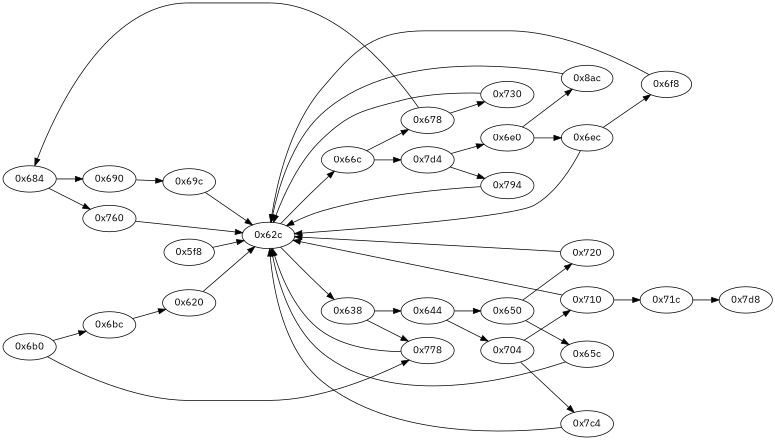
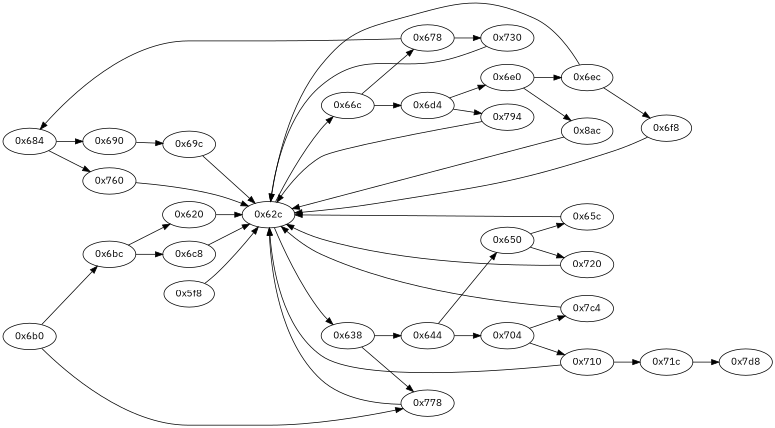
  strict digraph {
    fontname="IBM Plex Sans"
    rankdir=LR
    node [fontname="IBM Plex Sans" opcode="[u'ldr', u'cmp', u'b']"]
    edge [fontname="IBM Plex Sans"]
    "0x684"
    "0x690"
    "0x760" [opcode="[u'ldr', u'ldr', u'add', u'str', u'ldr', u'b']"]
    "0x69c" [opcode="[u'ldr', u'mov', u'add', u'mov', u'b']"]
    "0x62c"
    "0x66c"
    "0x638"
    n8 [label="0x8ac" opcode="[u'ldr', u'ldr', u'mul', u'str', u'ldr', u'b']"]
    "0x6e0"
    "0x6ec"
    "0x6f8" [opcode="[u'ldr', u'mov', u'b']"]
    "0x7c4" [opcode="[u'ldr', u'mov', u'bl', u'ldr', u'b']"]
    "0x678"
-   "0x6d4" [label="0x7d4"]
+   "0x6d4"
    "0x644"
    "0x778" [opcode="[u'ldr', u'cmp', u'mov', u'mov', u'strb', u'ldr', u'b']"]
    "0x710"
    "0x71c" [opcode="[u'b']"]
    "0x7d8" [opcode="[u'mov', u'sub', u'pop']"]
+   "0x6c8" [opcode="[u'ldr', u'mov', u'b']"]
    "0x720" [opcode="[u'mov', u'mov', u'mov', u'b']"]
    "0x650"
    "0x65c" [opcode="[u'ldr', u'cmp', u'ldr', u'b']"]
    "0x730" [opcode="[u'str', u'str', u'ldr', u'ldrb', u'str', u'ldr', u'ldr', u'ldr', u'ldr', u'cmp', u'mov', u'b']"]
    "0x794" [opcode="[u'ldrb', u'ldr', u'ldr', u'cmp', u'mov', u'b']"]
    "0x704"
    "0x6b0"
    "0x6bc"
    "0x620" [opcode="[u'ldr', u'cmp', u'ldr']"]
    "0x5f8" [opcode="[u'push', u'add', u'sub', u'mov', u'ldr', u'ldr', u'ldr', u'ldr', u'add', u'b']"]
    "0x684" -> "0x690"
    "0x684" -> "0x760"
    "0x690" -> "0x69c"
    "0x760" -> "0x62c"
    "0x69c" -> "0x62c"
    "0x62c" -> "0x66c"
    "0x62c" -> "0x638"
    "0x66c" -> "0x678"
    "0x66c" -> "0x6d4"
    "0x638" -> "0x644"
    "0x638" -> "0x778"
    n8 -> "0x62c"
    "0x6e0" -> n8
    "0x6e0" -> "0x6ec"
    "0x6ec" -> "0x62c"
    "0x6ec" -> "0x6f8"
    "0x6f8" -> "0x62c"
    "0x7c4" -> "0x62c"
    "0x678" -> "0x684"
    "0x678" -> "0x730"
    "0x6d4" -> "0x6e0"
    "0x6d4" -> "0x794"
    "0x644" -> "0x650"
    "0x644" -> "0x704"
    "0x778" -> "0x62c"
    "0x710" -> "0x62c"
    "0x710" -> "0x71c"
    "0x71c" -> "0x7d8"
+   "0x6c8" -> "0x62c"
    "0x720" -> "0x62c"
    "0x650" -> "0x720"
    "0x650" -> "0x65c"
    "0x65c" -> "0x62c"
    "0x730" -> "0x62c"
    "0x794" -> "0x62c"
    "0x704" -> "0x7c4"
    "0x704" -> "0x710"
    "0x6b0" -> "0x778"
    "0x6b0" -> "0x6bc"
+   "0x6bc" -> "0x6c8"
    "0x6bc" -> "0x620"
    "0x620" -> "0x62c"
    "0x5f8" -> "0x62c"
  }
